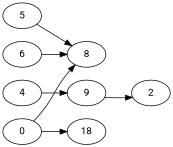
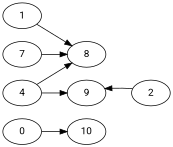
  digraph {
    fontname=Roboto
    rankdir=LR
    node [alpha=0.07 fontname=Roboto]
    edge [fontname=Roboto]
-   1 [alpha=0.01 expect_size=11185152 label=5]
+   1 [alpha=0.01 expect_size=11185152]
    8 [expect_size=19679232]
    2 [alpha=0.06 expect_size=18435072]
    9 [alpha=0.14 expect_size=25927680]
    4 [alpha=0.05 expect_size=14503936]
    n6 [expect_size=7422976 label=0]
-   10 [alpha=0.09 expect_size=28090368 label=18]
-   7 [alpha=0.18 expect_size=11489280 label=6]
+   10 [alpha=0.09 expect_size=28090368]
+   7 [alpha=0.18 expect_size=11489280]
    1 -> 8
-   9 -> 2
-   n6 -> 8
+   2 -> 9
+   4 -> 8
    4 -> 9
    n6 -> 10
    7 -> 8
  }
